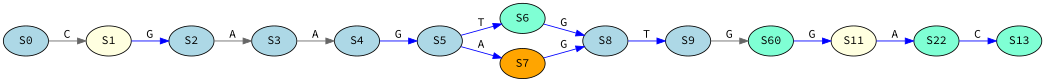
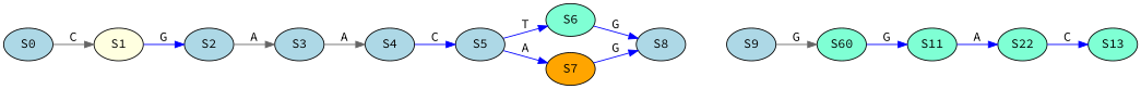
  strict digraph {
    fontname="Source Code Pro"
    rankdir=LR
    node [fillcolor=lightblue fontname="Source Code Pro" style=filled]
    edge [color=blue fontname="Source Code Pro"]
    S1 [fillcolor=lightyellow]
    S0
    S2
    S3
    S4
    S5
    S6 [fillcolor=aquamarine]
    S7 [fillcolor=orange]
    S8
    S9
    n11 [fillcolor=aquamarine label=S60]
-   S11 [fillcolor=lightyellow]
+   S11 [fillcolor=aquamarine]
    n13 [fillcolor=aquamarine label=S22]
    S13 [fillcolor=aquamarine]
    S1 -> S2 [label=G]
    S0 -> S1 [color=gray40 label=C]
    S2 -> S3 [color=gray40 label=A]
    S3 -> S4 [color=gray40 label=A]
-   S4 -> S5 [label=G]
+   S4 -> S5 [label=C]
    S5 -> S6 [label=T]
    S5 -> S7 [label=A]
    S6 -> S8 [label=G]
    S7 -> S8 [label=G]
-   S8 -> S9 [label=T]
    S9 -> n11 [color=gray40 label=G]
    n11 -> S11 [label=G]
    S11 -> n13 [label=A]
    n13 -> S13 [label=C]
  }
